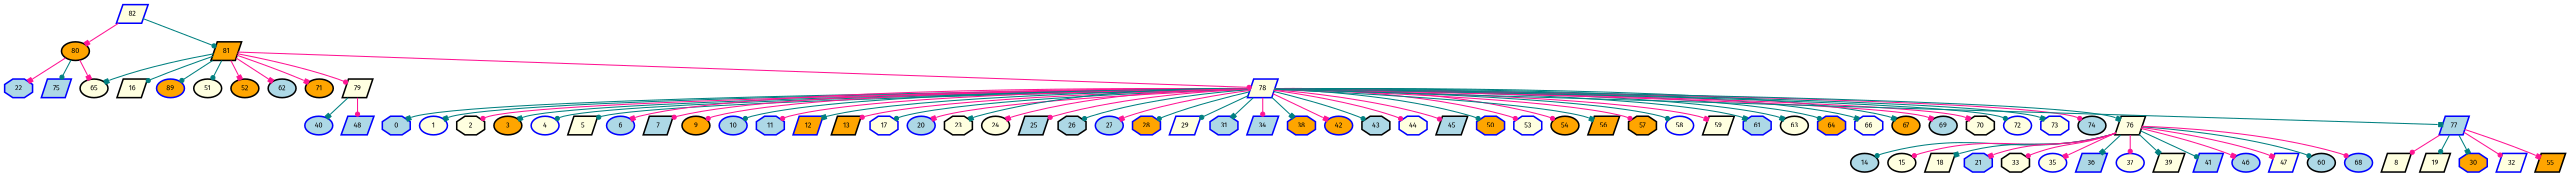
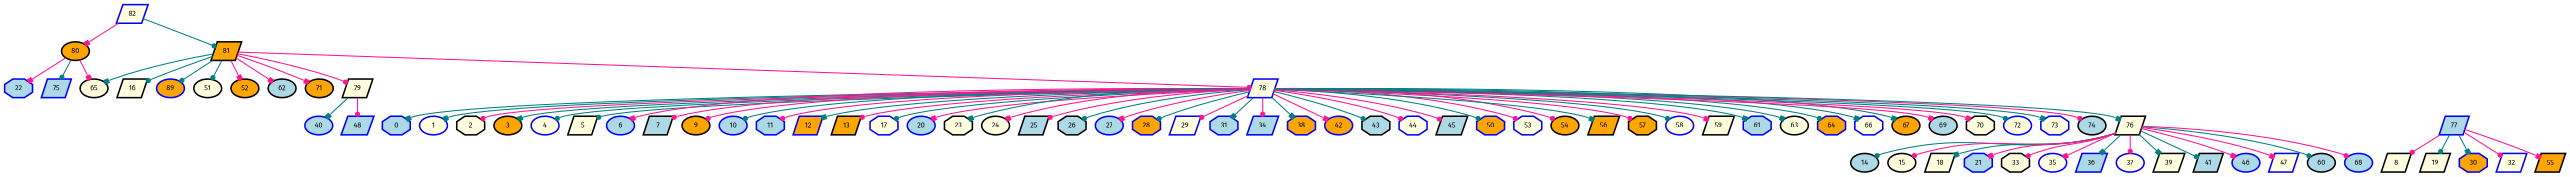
  digraph {
    fontname="Fira Sans"
    node [color=blue fillcolor=lightyellow fontname="Fira Sans" penwidth=3 shape=ellipse style=filled]
    edge [arrowhead=dot color=teal fontname="Fira Sans" penwidth=2]
    n1 [fillcolor=lightblue label=0 shape=octagon]
    n2 [label=1]
    n3 [color=black label=2 shape=octagon]
    n4 [color=black fillcolor=orange label=3]
    n5 [label=4]
    n6 [color=black label=5 shape=parallelogram]
    n7 [fillcolor=lightblue label=6]
    n8 [color=black fillcolor=lightblue label=7 shape=parallelogram]
    n9 [color=black label=8 shape=parallelogram]
    n10 [color=black fillcolor=orange label=9]
    n11 [fillcolor=lightblue label=10]
    n12 [fillcolor=lightblue label=11 shape=octagon]
    n13 [fillcolor=orange label=12 shape=parallelogram]
    n14 [color=black fillcolor=orange label=13 shape=parallelogram]
    n15 [color=black fillcolor=lightblue label=14]
    n16 [color=black label=15]
    n17 [color=black label=16 shape=parallelogram]
    n18 [label=17 shape=octagon]
    n19 [color=black label=18 shape=parallelogram]
    n20 [color=black label=19 shape=parallelogram]
    n21 [fillcolor=lightblue label=20]
    n22 [fillcolor=lightblue label=21 shape=octagon]
    n23 [fillcolor=lightblue label=22 shape=octagon]
    n24 [color=black label=23 shape=octagon]
    n25 [color=black label=24]
    n26 [color=black fillcolor=lightblue label=25 shape=parallelogram]
    n27 [color=black fillcolor=lightblue label=26 shape=octagon]
    n28 [fillcolor=lightblue label=27]
    n29 [fillcolor=orange label=28 shape=octagon]
    n30 [label=29 shape=parallelogram]
    n31 [fillcolor=orange label=30 shape=octagon]
    n32 [fillcolor=lightblue label=31 shape=octagon]
    n33 [label=32 shape=parallelogram]
    n34 [color=black label=33 shape=octagon]
    n35 [fillcolor=lightblue label=34 shape=parallelogram]
    n36 [label=35]
    n37 [fillcolor=lightblue label=36 shape=parallelogram]
    n38 [label=37]
    n39 [fillcolor=orange label=38 shape=octagon]
    n40 [color=black label=39 shape=parallelogram]
    n41 [fillcolor=lightblue label=40]
-   n42 [fillcolor=lightblue label=41 shape=parallelogram]
+   n42 [color=black fillcolor=lightblue label=41 shape=parallelogram]
    n43 [fillcolor=orange label=42]
    n44 [color=black fillcolor=lightblue label=43 shape=octagon]
    n45 [label=44 shape=octagon]
    n46 [color=black fillcolor=lightblue label=45 shape=parallelogram]
    n47 [fillcolor=lightblue label=46]
    n48 [label=47 shape=parallelogram]
    n49 [fillcolor=lightblue label=48 shape=parallelogram]
    n50 [fillcolor=orange label=89]
    n51 [fillcolor=orange label=50 shape=octagon]
    n52 [color=black label=51]
    n53 [color=black fillcolor=orange label=52]
    n54 [label=53 shape=octagon]
    n55 [color=black fillcolor=orange label=54]
    n56 [color=black fillcolor=orange label=55 shape=parallelogram]
    n57 [color=black fillcolor=orange label=56 shape=parallelogram]
    n58 [color=black fillcolor=orange label=57 shape=octagon]
    n59 [label=58]
    n60 [color=black label=59 shape=parallelogram]
    n61 [color=black fillcolor=lightblue label=60]
    n62 [fillcolor=lightblue label=61 shape=octagon]
    n63 [color=black fillcolor=lightblue label=62]
    n64 [color=black label=63]
    n65 [fillcolor=orange label=64 shape=octagon]
    n66 [color=black label=65]
    n67 [label=66 shape=octagon]
    n68 [color=black fillcolor=orange label=67]
    n69 [fillcolor=lightblue label=68]
    n70 [color=black fillcolor=lightblue label=69]
    n71 [color=black label=70 shape=octagon]
    n72 [color=black fillcolor=orange label=71]
    n73 [label=72]
    n74 [label=73 shape=octagon]
    n75 [color=black fillcolor=lightblue label=74]
    n76 [fillcolor=lightblue label=75 shape=parallelogram]
    n77 [color=black label=76 shape=parallelogram]
    n78 [fillcolor=lightblue label=77 shape=parallelogram]
    n79 [color=black label=79 shape=parallelogram]
    n80 [label=78 shape=parallelogram]
    n81 [color=black fillcolor=orange label=80]
    n82 [color=black fillcolor=orange label=81 shape=parallelogram]
    n83 [label=82 shape=parallelogram]
    n77 -> n15
    n77 -> n16 [color=deeppink]
    n77 -> n19 [arrowhead=box]
    n77 -> n22 [arrowhead=box color=deeppink]
    n77 -> n34 [color=deeppink]
    n77 -> n36 [arrowhead=box color=deeppink]
    n77 -> n37 [arrowhead=box]
    n77 -> n38 [color=deeppink]
    n77 -> n40 [arrowhead=box]
    n77 -> n42
    n77 -> n47 [arrowhead=box color=deeppink]
    n77 -> n48 [arrowhead=box color=deeppink]
    n77 -> n61
    n77 -> n69 [color=deeppink]
    n78 -> n9 [color=deeppink]
    n78 -> n20
    n78 -> n31 [arrowhead=box]
    n78 -> n33 [color=deeppink]
    n78 -> n56 [arrowhead=box color=deeppink]
    n79 -> n41 [arrowhead=box]
    n79 -> n49 [color=deeppink]
    n80 -> n1 [arrowhead=box]
    n80 -> n2 [arrowhead=box]
    n80 -> n3 [color=deeppink]
    n80 -> n4 [arrowhead=box]
    n80 -> n5
    n80 -> n6
    n80 -> n7 [arrowhead=box color=deeppink]
    n80 -> n8 [color=deeppink]
    n80 -> n10 [color=deeppink]
    n80 -> n11
    n80 -> n12 [color=deeppink]
    n80 -> n13 [arrowhead=box]
    n80 -> n14 [color=deeppink]
    n80 -> n18
    n80 -> n21 [arrowhead=box color=deeppink]
    n80 -> n24 [arrowhead=box]
    n80 -> n25 [arrowhead=box color=deeppink]
    n80 -> n26 [color=deeppink]
    n80 -> n27
    n80 -> n28 [arrowhead=box color=deeppink]
    n80 -> n29
-   n80 -> n30
+   n80 -> n30 [color=deeppink]
    n80 -> n32 [arrowhead=box]
    n80 -> n35 [color=deeppink]
    n80 -> n39 [arrowhead=box]
    n80 -> n43 [arrowhead=box color=deeppink]
    n80 -> n44
    n80 -> n45 [color=deeppink]
    n80 -> n46 [color=deeppink]
    n80 -> n51
    n80 -> n54 [color=deeppink]
    n80 -> n55 [color=deeppink]
    n80 -> n57 [arrowhead=box]
    n80 -> n58 [color=deeppink]
    n80 -> n59
    n80 -> n60 [arrowhead=box color=deeppink]
    n80 -> n62 [arrowhead=box]
    n80 -> n64 [arrowhead=box]
    n80 -> n65
    n80 -> n67 [arrowhead=box]
    n80 -> n68 [arrowhead=box]
    n80 -> n70 [arrowhead=box color=deeppink]
    n80 -> n71 [arrowhead=box color=deeppink]
    n80 -> n73
    n80 -> n74 [arrowhead=box]
    n80 -> n75 [color=deeppink]
    n80 -> n77 [arrowhead=box]
-   n80 -> n78 [arrowhead=box]
    n81 -> n23 [arrowhead=box color=deeppink]
    n81 -> n66 [arrowhead=box color=deeppink]
    n81 -> n76
    n82 -> n17
    n82 -> n50
    n82 -> n52
    n82 -> n53 [arrowhead=box color=deeppink]
    n82 -> n63 [arrowhead=box color=deeppink]
    n82 -> n66 [arrowhead=box]
    n82 -> n72 [arrowhead=box color=deeppink]
    n82 -> n79 [color=deeppink]
    n82 -> n80 [color=deeppink]
    n83 -> n81 [arrowhead=box color=deeppink]
    n83 -> n82
  }
